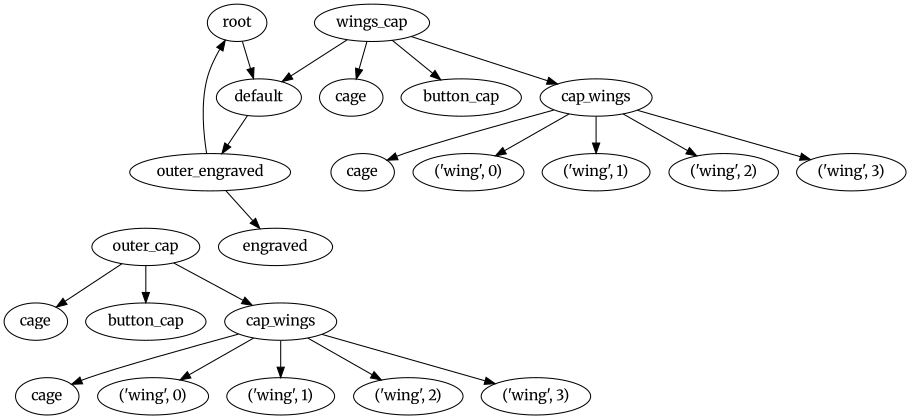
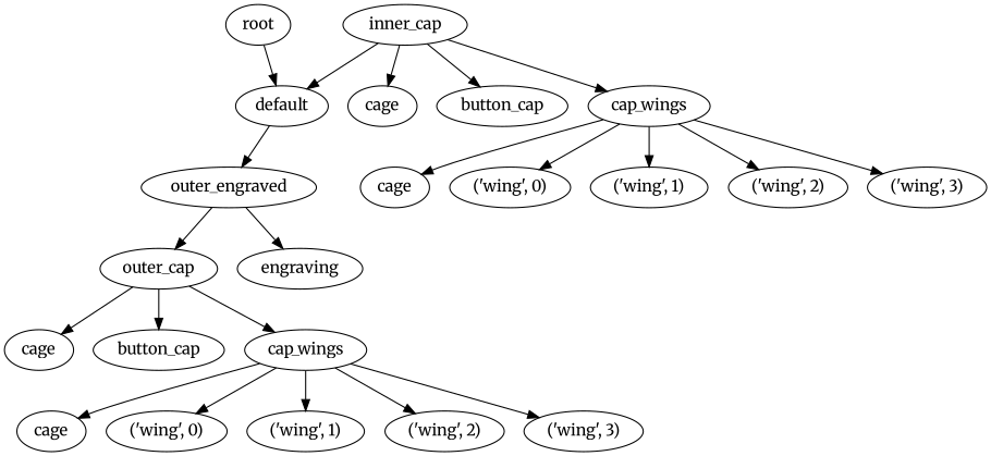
  digraph {
    fontname=Merriweather
    node [fontname=Merriweather]
    edge [fontname=Merriweather]
    n1 [label=root]
    n2 [label=default]
    n3 [label=outer_engraved]
    n4 [label=outer_cap]
-   n5 [label=engraved]
-   n6 [label=wings_cap]
+   n5 [label=engraving]
+   n6 [label=inner_cap]
    n7 [label=cage]
    n8 [label=button_cap]
    n9 [label=cap_wings]
    n10 [label=cage]
    n11 [label=button_cap]
    n12 [label=cap_wings]
    n13 [label=cage]
    n14 [label="\('wing',\ 0\)"]
    n15 [label="\('wing',\ 1\)"]
    n16 [label="\('wing',\ 2\)"]
    n17 [label="\('wing',\ 3\)"]
    n18 [label=cage]
    n19 [label="\('wing',\ 0\)"]
    n20 [label="\('wing',\ 1\)"]
    n21 [label="\('wing',\ 2\)"]
    n22 [label="\('wing',\ 3\)"]
    n1 -> n2
    n2 -> n3
-   n3 -> n1
+   n3 -> n4
    n3 -> n5
    n4 -> n10
    n4 -> n11
    n4 -> n12
    n6 -> n2
    n6 -> n7
    n6 -> n8
    n6 -> n9
    n9 -> n18
    n9 -> n19
    n9 -> n20
    n9 -> n21
    n9 -> n22
    n12 -> n13
    n12 -> n14
    n12 -> n15
    n12 -> n16
    n12 -> n17
  }
